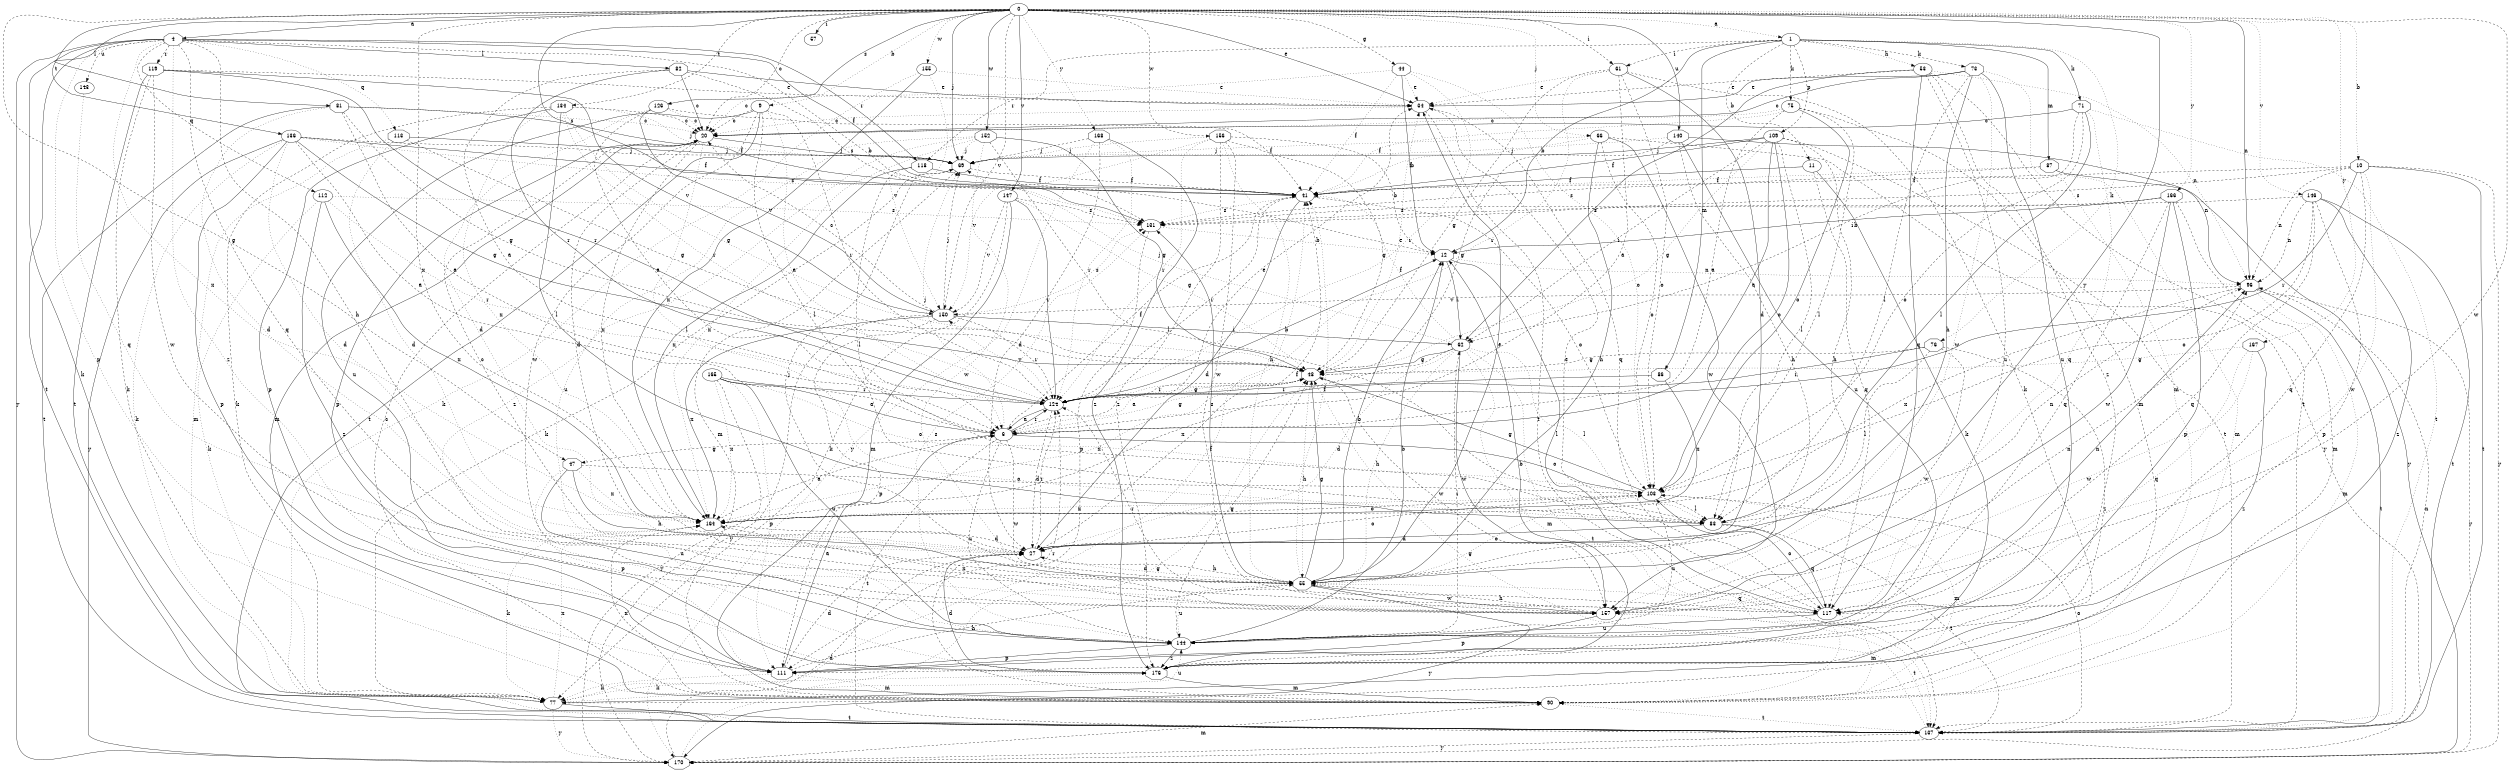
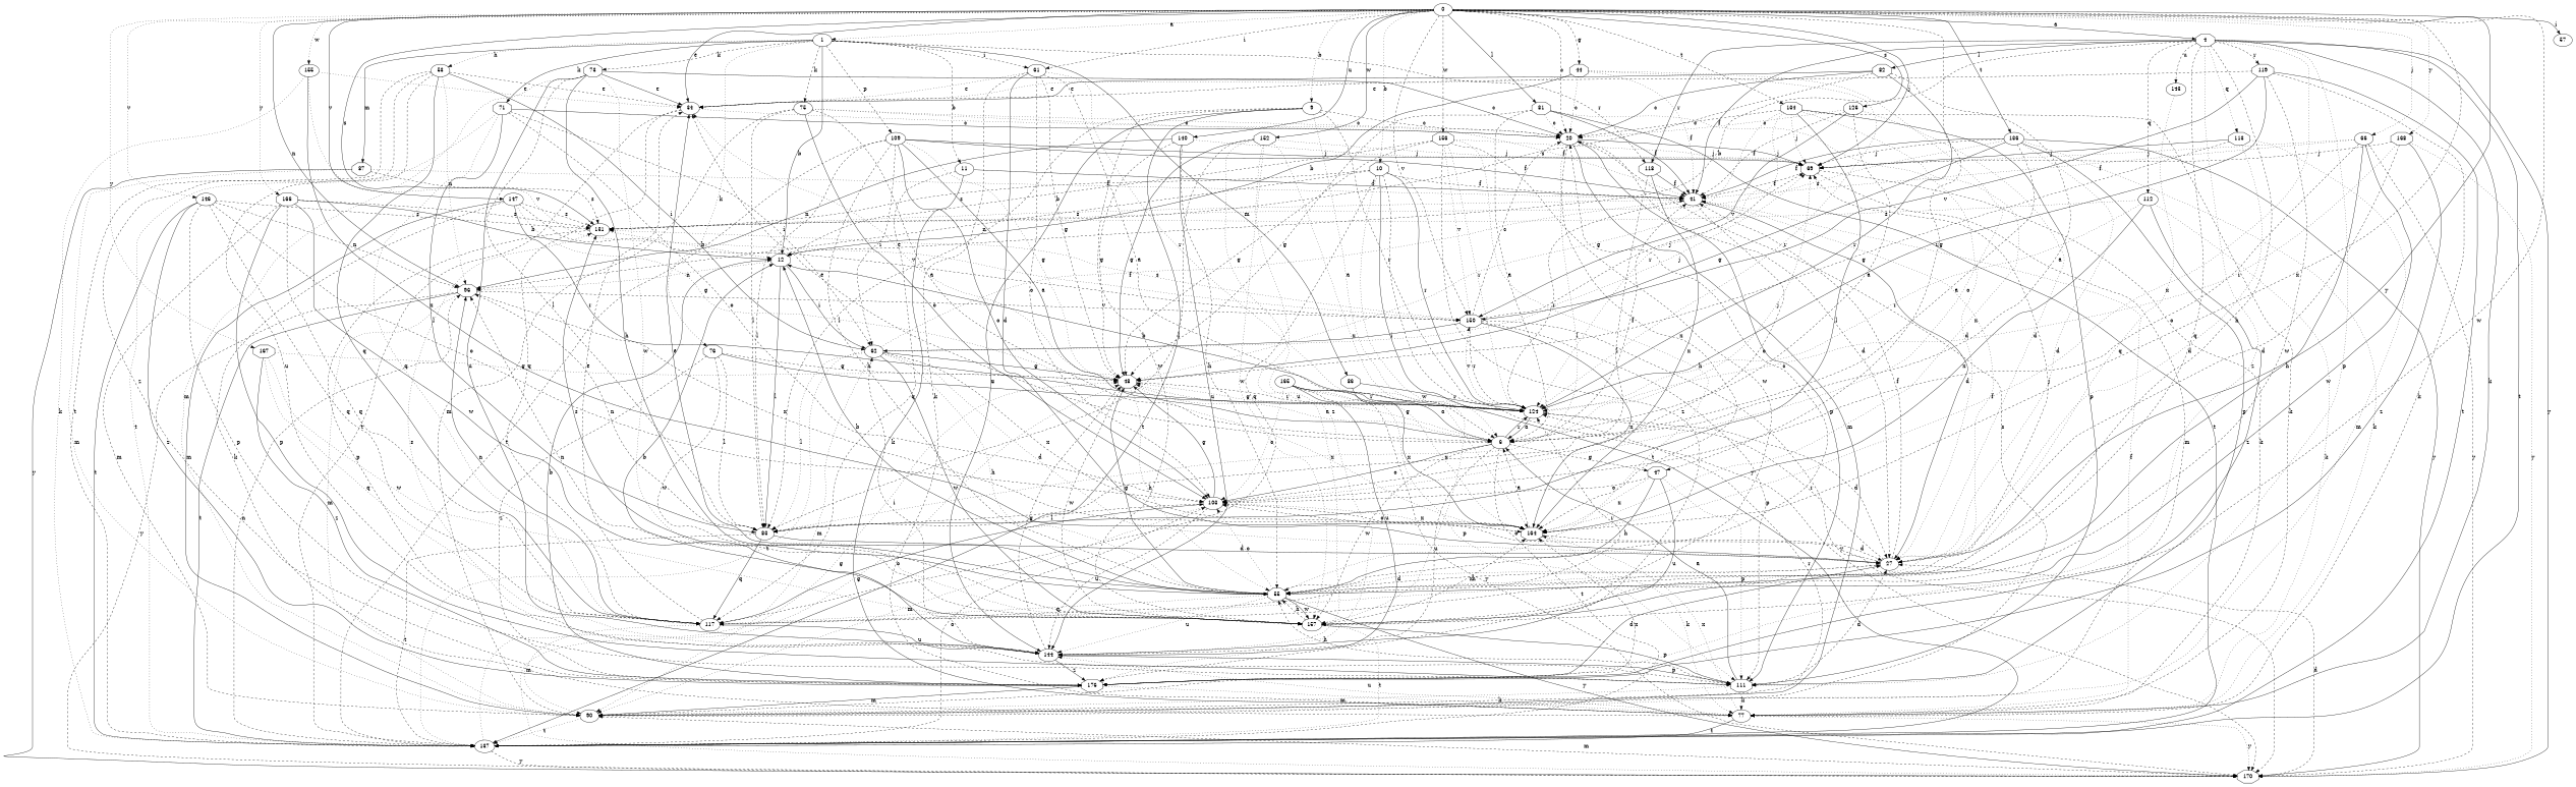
  strict digraph {
    node [shape=ellipse]
    edge [style=dashed]
    0
    1
    4 [shape=octagon]
    9
    10 [shape=octagon]
    20
    34
    44 [shape=octagon]
    47 [shape=octagon]
    57
    61
    66
    69 [shape=octagon]
    81 [shape=octagon]
    96 [shape=octagon]
    126
    131
    134 [shape=octagon]
    136
    140 [shape=octagon]
    146
    147
    150 [shape=octagon]
    152 [shape=octagon]
    155
    156 [shape=octagon]
    157
    164 [shape=octagon]
    166 [shape=octagon]
    167 [shape=octagon]
    168 [shape=octagon]
    27
    11
    12 [shape=octagon]
    53
    71 [shape=octagon]
    73 [shape=octagon]
    75
    76 [shape=octagon]
    86 [shape=octagon]
    87 [shape=octagon]
    109
    118 [shape=octagon]
    41
    55 [shape=octagon]
    77
    82 [shape=octagon]
    111 [shape=octagon]
    112
    113 [shape=octagon]
    117
    119 [shape=octagon]
    137
    143
    170 [shape=octagon]
    176 [shape=octagon]
    6
    124
    144
    83
    90
    103
    48 [shape=octagon]
    62
    165
    0 -> 1 [label=a style=dotted]
    0 -> 4 [label=a style=solid]
    0 -> 9 [label=b style=dotted]
    0 -> 10 [label=b style=dotted]
    0 -> 20 [label=c]
    0 -> 34 [label=e style=solid]
    0 -> 44 [label=g]
    0 -> 47 [label=g]
    0 -> 57 [label=i style=solid]
    0 -> 61 [label=i]
    0 -> 66 [label=j style=dotted]
    0 -> 69 [label=j style=solid]
    0 -> 81 [label=l style=solid]
    0 -> 96 [label=n style=solid]
    0 -> 126 [label=s style=solid]
    0 -> 131 [label=s style=solid]
    0 -> 134 [label=t]
    0 -> 136 [label=t style=solid]
    0 -> 140 [label=u style=solid]
    0 -> 146 [label=v style=dotted]
    0 -> 147 [label=v style=solid]
    0 -> 150 [label=v]
    0 -> 152 [label=w style=solid]
    0 -> 155 [label=w style=dotted]
    0 -> 156 [label=w]
    0 -> 157 [label=w]
    0 -> 164 [label=x]
    0 -> 166 [label=y style=dotted]
    0 -> 167 [label=y style=dotted]
    0 -> 168 [label=y style=dotted]
    0 -> 27 [label=y style=solid]
    1 -> 61 [label=i]
    1 -> 11 [label=b]
    1 -> 12 [label=b style=solid]
    1 -> 53 [label=h style=dotted]
    1 -> 71 [label=k style=solid]
    1 -> 73 [label=k]
    1 -> 75 [label=k]
    1 -> 76 [label=k style=dotted]
    1 -> 86 [label=m style=solid]
    1 -> 87 [label=m style=solid]
    1 -> 109 [label=p]
    1 -> 118 [label=r]
    4 -> 164 [label=x style=dotted]
    4 -> 12 [label=b]
    4 -> 118 [label=r style=solid]
    4 -> 41 [label=f style=solid]
    4 -> 55 [label=h]
    4 -> 77 [label=k style=solid]
    4 -> 82 [label=l style=solid]
    4 -> 111 [label=p style=dotted]
    4 -> 112 [label=q]
    4 -> 113 [label=q style=dotted]
    4 -> 117 [label=q]
    4 -> 119 [label=r]
    4 -> 137 [label=t style=solid]
    4 -> 143 [label=u]
    4 -> 170 [label=y style=solid]
    4 -> 176 [label=z style=dotted]
    9 -> 20 [label=c]
    9 -> 157 [label=w]
    9 -> 137 [label=t style=solid]
    9 -> 6 [label=a style=dotted]
    9 -> 124 [label=r]
    9 -> 144 [label=u style=solid]
    9 -> 83 [label=l]
    10 -> 96 [label=n]
    10 -> 131 [label=s]
    10 -> 157 [label=w style=dotted]
    10 -> 41 [label=f]
    10 -> 117 [label=q]
    10 -> 137 [label=t style=solid]
    10 -> 170 [label=y]
    10 -> 124 [label=r style=solid]
    20 -> 69 [label=j style=solid]
    20 -> 164 [label=x]
    20 -> 27 [label=d]
    20 -> 111 [label=p style=solid]
    20 -> 83 [label=l style=dotted]
    20 -> 90 [label=m style=solid]
    34 -> 20 [label=c style=dotted]
    34 -> 117 [label=q]
    34 -> 137 [label=t]
    44 -> 20 [label=c style=dotted]
    44 -> 34 [label=e style=dotted]
    44 -> 12 [label=b style=solid]
    44 -> 41 [label=f style=dotted]
    44 -> 124 [label=r style=dotted]
    44 -> 103 [label=o style=dotted]
    47 -> 164 [label=x style=dotted]
    47 -> 55 [label=h style=solid]
    47 -> 111 [label=p style=dotted]
    47 -> 144 [label=u style=solid]
    47 -> 103 [label=o]
    61 -> 34 [label=e style=dotted]
    61 -> 27 [label=d style=solid]
    61 -> 77 [label=k]
    61 -> 6 [label=a]
    61 -> 124 [label=r style=dotted]
    61 -> 103 [label=o]
    61 -> 48 [label=g]
    66 -> 69 [label=j style=dotted]
    66 -> 157 [label=w style=solid]
    66 -> 41 [label=f style=dotted]
    66 -> 55 [label=h style=solid]
    66 -> 170 [label=y]
    66 -> 103 [label=o]
    69 -> 41 [label=f]
    69 -> 77 [label=k]
    69 -> 90 [label=m]
    81 -> 20 [label=c style=dotted]
    81 -> 27 [label=d style=dotted]
    81 -> 41 [label=f style=solid]
    81 -> 137 [label=t style=solid]
    81 -> 6 [label=a]
    81 -> 48 [label=g]
    96 -> 150 [label=v]
    96 -> 164 [label=x]
    96 -> 137 [label=t style=solid]
    96 -> 170 [label=y]
    96 -> 90 [label=m style=dotted]
    126 -> 20 [label=c style=dotted]
    126 -> 150 [label=v style=solid]
    126 -> 27 [label=d style=dotted]
    126 -> 41 [label=f]
    126 -> 6 [label=a]
    131 -> 12 [label=b style=dotted]
    131 -> 111 [label=p]
    134 -> 20 [label=c]
    134 -> 69 [label=j style=dotted]
    134 -> 164 [label=x style=dotted]
    134 -> 77 [label=k]
    134 -> 111 [label=p style=solid]
    134 -> 124 [label=r style=dotted]
    134 -> 83 [label=l style=solid]
    134 -> 48 [label=g style=dotted]
    136 -> 69 [label=j]
    136 -> 131 [label=s style=dotted]
    136 -> 27 [label=d style=dotted]
    136 -> 41 [label=f style=solid]
    136 -> 77 [label=k style=dotted]
    136 -> 111 [label=p style=solid]
    136 -> 170 [label=y style=solid]
    136 -> 6 [label=a]
    136 -> 48 [label=g style=solid]
    140 -> 69 [label=j style=dotted]
    140 -> 96 [label=n style=solid]
    140 -> 55 [label=h]
    140 -> 144 [label=u style=solid]
    140 -> 48 [label=g]
    146 -> 96 [label=n]
    146 -> 131 [label=s]
    146 -> 111 [label=p]
    146 -> 117 [label=q]
    146 -> 137 [label=t style=solid]
    146 -> 176 [label=z style=solid]
    146 -> 103 [label=o]
    147 -> 131 [label=s]
    147 -> 150 [label=v]
    147 -> 77 [label=k]
    147 -> 124 [label=r style=solid]
    147 -> 90 [label=m style=solid]
    147 -> 48 [label=g style=dotted]
    150 -> 20 [label=c]
    150 -> 69 [label=j]
    150 -> 131 [label=s style=dotted]
    150 -> 164 [label=x style=solid]
    150 -> 111 [label=p]
    150 -> 170 [label=y]
    150 -> 124 [label=r]
    150 -> 62 [label=i style=solid]
    152 -> 69 [label=j style=dotted]
    152 -> 157 [label=w style=dotted]
    152 -> 164 [label=x style=dotted]
    152 -> 176 [label=z style=dotted]
    152 -> 144 [label=u style=dotted]
    152 -> 83 [label=l]
    152 -> 48 [label=g style=solid]
    155 -> 34 [label=e style=dotted]
    155 -> 150 [label=v style=dotted]
    155 -> 164 [label=x style=solid]
    155 -> 137 [label=k style=dotted]
    156 -> 69 [label=j style=dotted]
    156 -> 150 [label=v style=dotted]
    156 -> 157 [label=w]
    156 -> 12 [label=b]
    156 -> 55 [label=h style=dotted]
    156 -> 176 [label=z]
    156 -> 124 [label=r style=dotted]
    156 -> 48 [label=g]
    157 -> 96 [label=n]
    157 -> 164 [label=x]
    157 -> 55 [label=h]
    157 -> 111 [label=p style=solid]
    157 -> 137 [label=t style=dotted]
    164 -> 27 [label=d]
    164 -> 77 [label=k style=dotted]
    164 -> 6 [label=a]
    164 -> 103 [label=o]
    166 -> 131 [label=s]
    166 -> 157 [label=w style=solid]
    166 -> 12 [label=b style=solid]
    166 -> 111 [label=p style=solid]
    166 -> 117 [label=q]
    166 -> 90 [label=m]
    167 -> 157 [label=w style=dotted]
    167 -> 117 [label=q style=dotted]
    167 -> 176 [label=z style=solid]
    167 -> 48 [label=g style=dotted]
    168 -> 69 [label=j]
    168 -> 27 [label=d]
    168 -> 170 [label=y style=dotted]
    168 -> 176 [label=z style=solid]
    168 -> 124 [label=r style=dotted]
    27 -> 41 [label=f]
    27 -> 55 [label=h]
    27 -> 124 [label=r]
    27 -> 103 [label=o]
    11 -> 41 [label=f style=solid]
    11 -> 77 [label=k style=solid]
    11 -> 117 [label=q]
    12 -> 96 [label=n style=dotted]
-   12 -> 117 [label=l style=solid]
+   12 -> 83 [label=l style=solid]
    12 -> 62 [label=i style=solid]
    53 -> 34 [label=e]
    53 -> 96 [label=n style=dotted]
    53 -> 117 [label=q style=solid]
    53 -> 137 [label=t]
    53 -> 176 [label=z]
    53 -> 144 [label=u]
    53 -> 62 [label=i style=solid]
    71 -> 20 [label=c style=solid]
    71 -> 117 [label=q style=dotted]
    71 -> 137 [label=t style=dotted]
    71 -> 83 [label=l style=solid]
    71 -> 103 [label=o]
    71 -> 62 [label=i]
    73 -> 20 [label=c style=solid]
    73 -> 34 [label=e style=solid]
    73 -> 157 [label=w style=dotted]
    73 -> 55 [label=h style=solid]
    73 -> 144 [label=u style=solid]
    73 -> 83 [label=l]
    73 -> 90 [label=m style=dotted]
    75 -> 20 [label=c style=dotted]
    75 -> 41 [label=f style=dotted]
    75 -> 6 [label=a]
    75 -> 83 [label=l]
    75 -> 90 [label=m]
    75 -> 103 [label=o style=solid]
    76 -> 157 [label=w]
    76 -> 176 [label=z]
    76 -> 124 [label=r style=solid]
    76 -> 83 [label=l]
    76 -> 48 [label=g]
    86 -> 164 [label=x style=solid]
    86 -> 124 [label=r style=solid]
    87 -> 131 [label=s]
    87 -> 41 [label=f style=dotted]
    87 -> 170 [label=y style=solid]
    87 -> 90 [label=m style=dotted]
    109 -> 69 [label=j style=solid]
    109 -> 41 [label=f style=solid]
    109 -> 55 [label=h]
    109 -> 137 [label=t]
    109 -> 6 [label=a style=solid]
    109 -> 83 [label=l]
    109 -> 103 [label=o style=solid]
    109 -> 48 [label=g style=dotted]
    109 -> 62 [label=i]
    118 -> 164 [label=x style=solid]
    118 -> 41 [label=f style=solid]
    118 -> 83 [label=l]
    41 -> 131 [label=s style=dotted]
    41 -> 27 [label=d style=solid]
    41 -> 124 [label=r]
    41 -> 103 [label=o]
    55 -> 20 [label=c]
    55 -> 34 [label=e style=solid]
    55 -> 69 [label=j]
    55 -> 131 [label=s style=solid]
    55 -> 157 [label=w style=solid]
    55 -> 27 [label=d style=dotted]
    55 -> 12 [label=b style=solid]
    55 -> 41 [label=f style=dotted]
    55 -> 117 [label=q style=dotted]
    55 -> 170 [label=y style=solid]
    55 -> 144 [label=u style=dotted]
    55 -> 103 [label=o style=dotted]
    55 -> 48 [label=g style=solid]
    77 -> 164 [label=x style=dotted]
    77 -> 41 [label=f style=dotted]
    77 -> 137 [label=t style=solid]
    77 -> 170 [label=y style=dotted]
    77 -> 144 [label=u style=dotted]
    82 -> 20 [label=c style=solid]
    82 -> 34 [label=e style=solid]
    82 -> 131 [label=s]
    82 -> 6 [label=a]
    82 -> 124 [label=r style=solid]
    111 -> 27 [label=d]
    111 -> 55 [label=h]
    111 -> 77 [label=k style=dotted]
    111 -> 6 [label=a style=solid]
    111 -> 90 [label=m style=dotted]
    112 -> 131 [label=s style=dotted]
    112 -> 164 [label=x style=solid]
    112 -> 77 [label=k style=dotted]
    112 -> 176 [label=z style=solid]
    112 -> 124 [label=r style=dotted]
    113 -> 69 [label=j style=solid]
    113 -> 27 [label=d style=dotted]
    113 -> 90 [label=m style=dotted]
    113 -> 48 [label=g]
    117 -> 34 [label=e]
    117 -> 96 [label=n style=solid]
    117 -> 124 [label=r]
    117 -> 144 [label=u style=solid]
    117 -> 90 [label=m style=dotted]
    117 -> 103 [label=o style=solid]
    119 -> 34 [label=e]
    119 -> 150 [label=v style=solid]
    119 -> 157 [label=w]
    119 -> 77 [label=k]
    119 -> 137 [label=t style=solid]
    119 -> 124 [label=r style=solid]
    137 -> 96 [label=n]
    137 -> 170 [label=y]
    137 -> 103 [label=o]
    137 -> 48 [label=g style=dotted]
    143 -> 117 [label=q style=dotted]
    170 -> 27 [label=d]
    170 -> 90 [label=m]
    170 -> 48 [label=g style=dotted]
    176 -> 27 [label=d style=solid]
    176 -> 12 [label=b style=solid]
    176 -> 77 [label=k style=dotted]
    176 -> 90 [label=m style=solid]
    6 -> 34 [label=e]
    6 -> 47 [label=g]
    6 -> 69 [label=j style=dotted]
    6 -> 157 [label=w]
    6 -> 41 [label=f]
    6 -> 137 [label=t]
    6 -> 124 [label=r style=solid]
    6 -> 144 [label=u]
    6 -> 103 [label=o style=solid]
    6 -> 48 [label=g style=dotted]
    124 -> 150 [label=v style=dotted]
    124 -> 27 [label=d]
    124 -> 12 [label=b style=solid]
    124 -> 6 [label=a style=solid]
    124 -> 48 [label=g style=dotted]
    144 -> 131 [label=s style=dotted]
    144 -> 12 [label=b style=solid]
    144 -> 111 [label=p style=solid]
    144 -> 176 [label=z style=solid]
    144 -> 48 [label=g]
    144 -> 62 [label=i]
    83 -> 96 [label=n]
    83 -> 27 [label=d style=solid]
    83 -> 117 [label=q style=solid]
    83 -> 137 [label=t]
    90 -> 20 [label=c]
    90 -> 164 [label=x]
    90 -> 137 [label=t style=dotted]
    90 -> 124 [label=r]
    103 -> 164 [label=x style=dotted]
    103 -> 144 [label=u]
    103 -> 83 [label=l]
    103 -> 90 [label=m style=dotted]
    103 -> 48 [label=g style=solid]
    48 -> 34 [label=e style=dotted]
    48 -> 157 [label=w]
    48 -> 164 [label=x style=dotted]
    48 -> 55 [label=h style=dotted]
    48 -> 6 [label=a style=dotted]
    48 -> 124 [label=r]
    62 -> 69 [label=j style=dotted]
    62 -> 157 [label=w style=solid]
    62 -> 164 [label=x]
    62 -> 27 [label=d style=dotted]
    62 -> 41 [label=f style=dotted]
    62 -> 55 [label=h style=dotted]
    62 -> 137 [label=t style=dotted]
    62 -> 83 [label=l style=dotted]
    62 -> 90 [label=m style=dotted]
    62 -> 48 [label=g style=solid]
    165 -> 164 [label=x style=dotted]
    165 -> 111 [label=p style=dotted]
    165 -> 170 [label=y]
    165 -> 6 [label=a style=solid]
    165 -> 124 [label=r style=solid]
    165 -> 144 [label=u style=solid]
    165 -> 103 [label=o style=dotted]
  }
